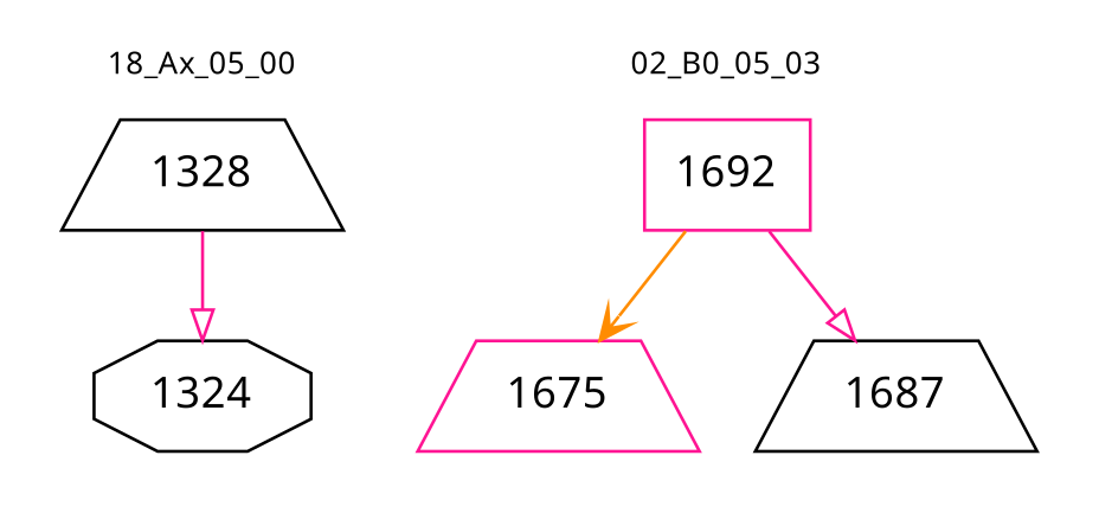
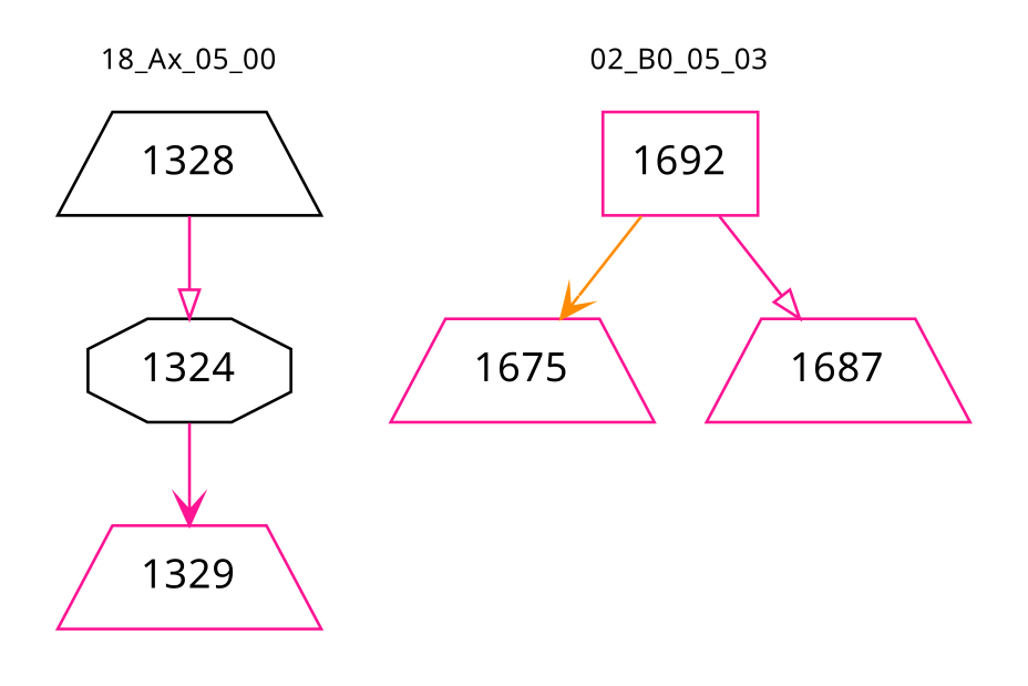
  digraph {
    fontname="Noto Sans"
    node [color=black fontname="Noto Sans" shape=trapezium]
    edge [arrowhead=onormal color=deeppink fontname="Noto Sans"]
    n1 [label=1328]
    n2 [label=1324 shape=octagon]
+   n3 [color=deeppink label=1329]
    n4 [color=deeppink label=1692 shape=box]
    n5 [color=deeppink label=1675]
-   n6 [label=1687]
+   n6 [color=deeppink label=1687]
    subgraph cluster_1 {
      color=white
      fontsize=10
      label="18_Ax_05_00"
      n1
      n2
+     n3
    }
    subgraph cluster_2 {
      color=white
      fontsize=10
      label="02_B0_05_03"
      n4
      n5
      n6
    }
    n1 -> n2
+   n2 -> n3 [arrowhead=vee]
    n4 -> n5 [arrowhead=vee color=darkorange]
    n4 -> n6
  }
